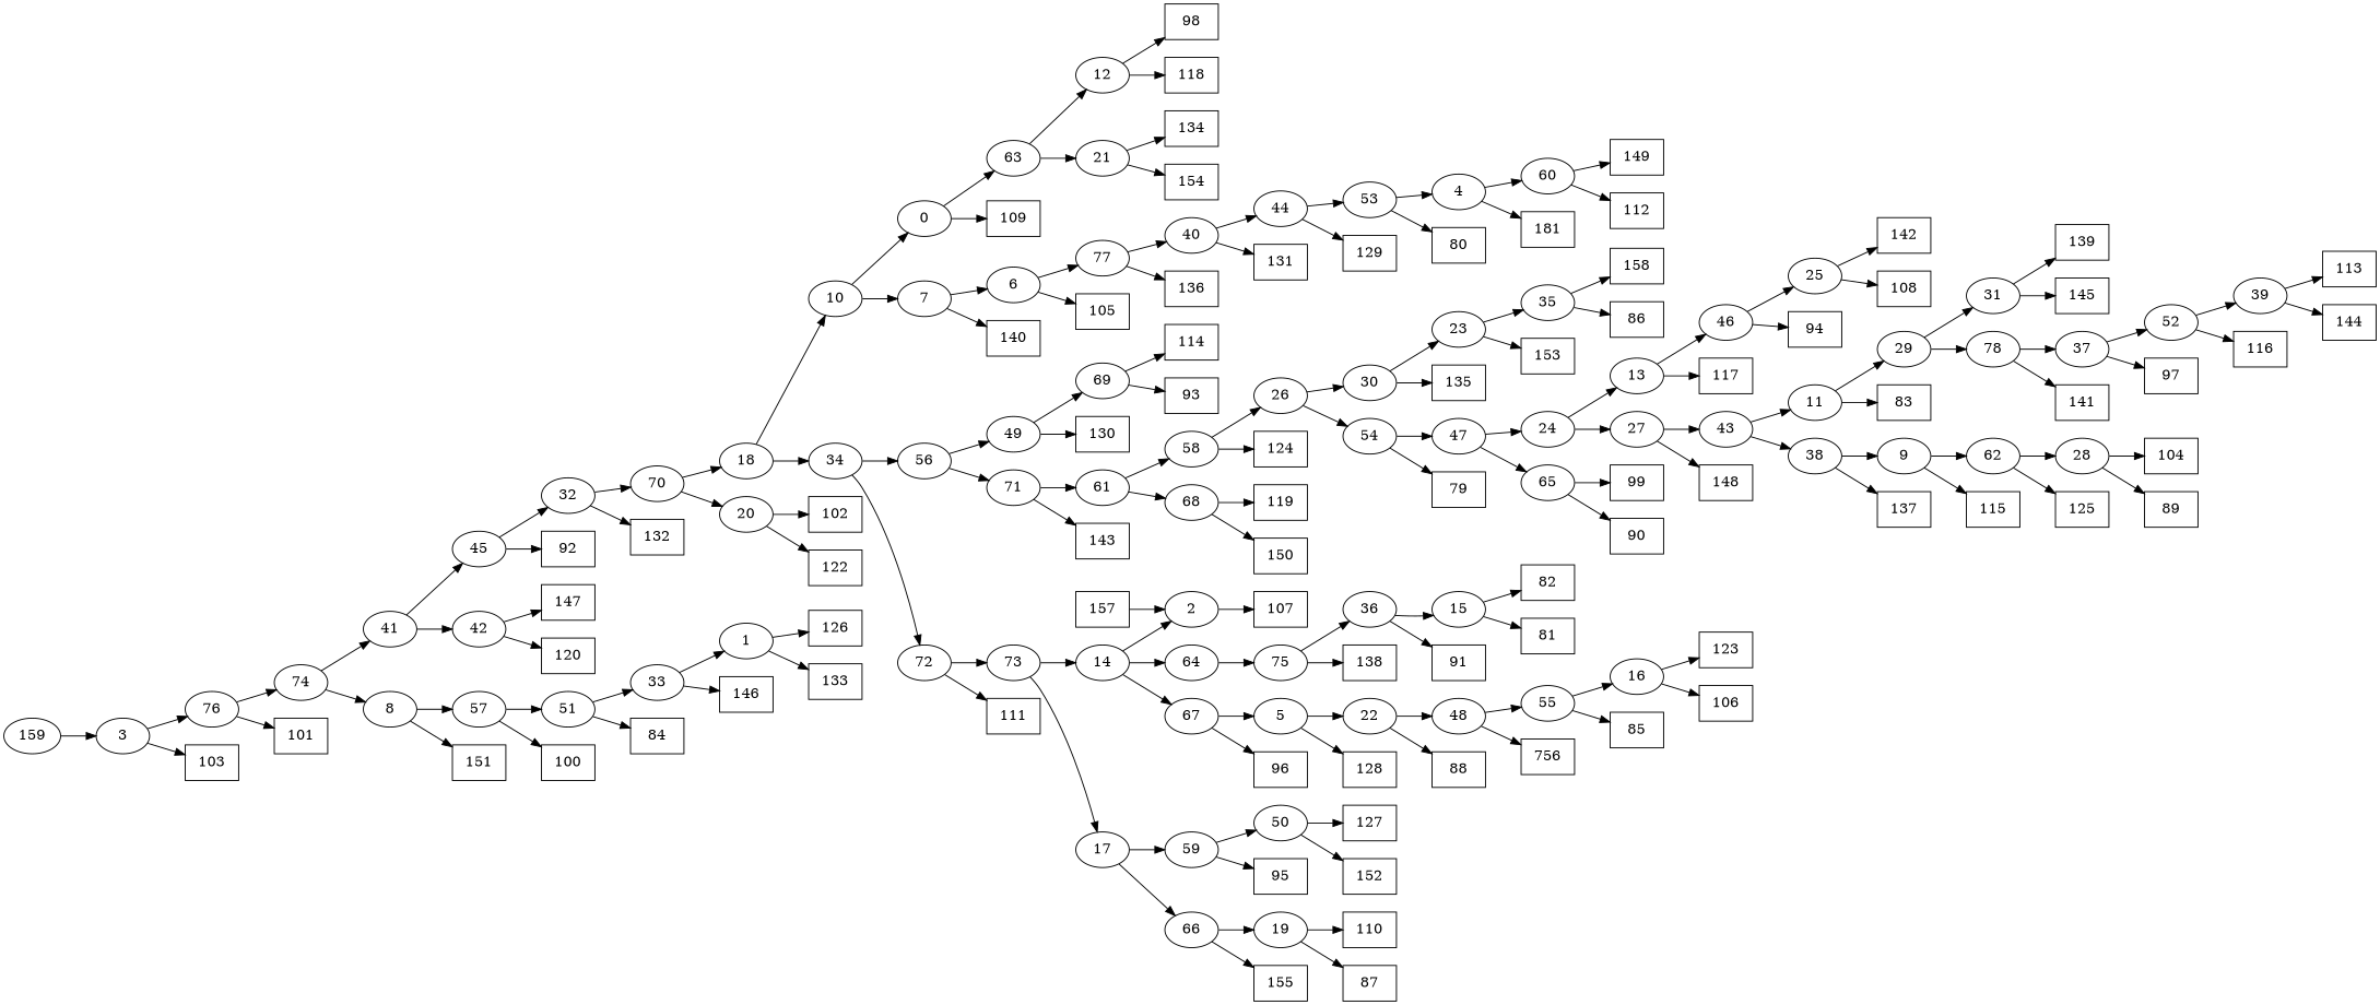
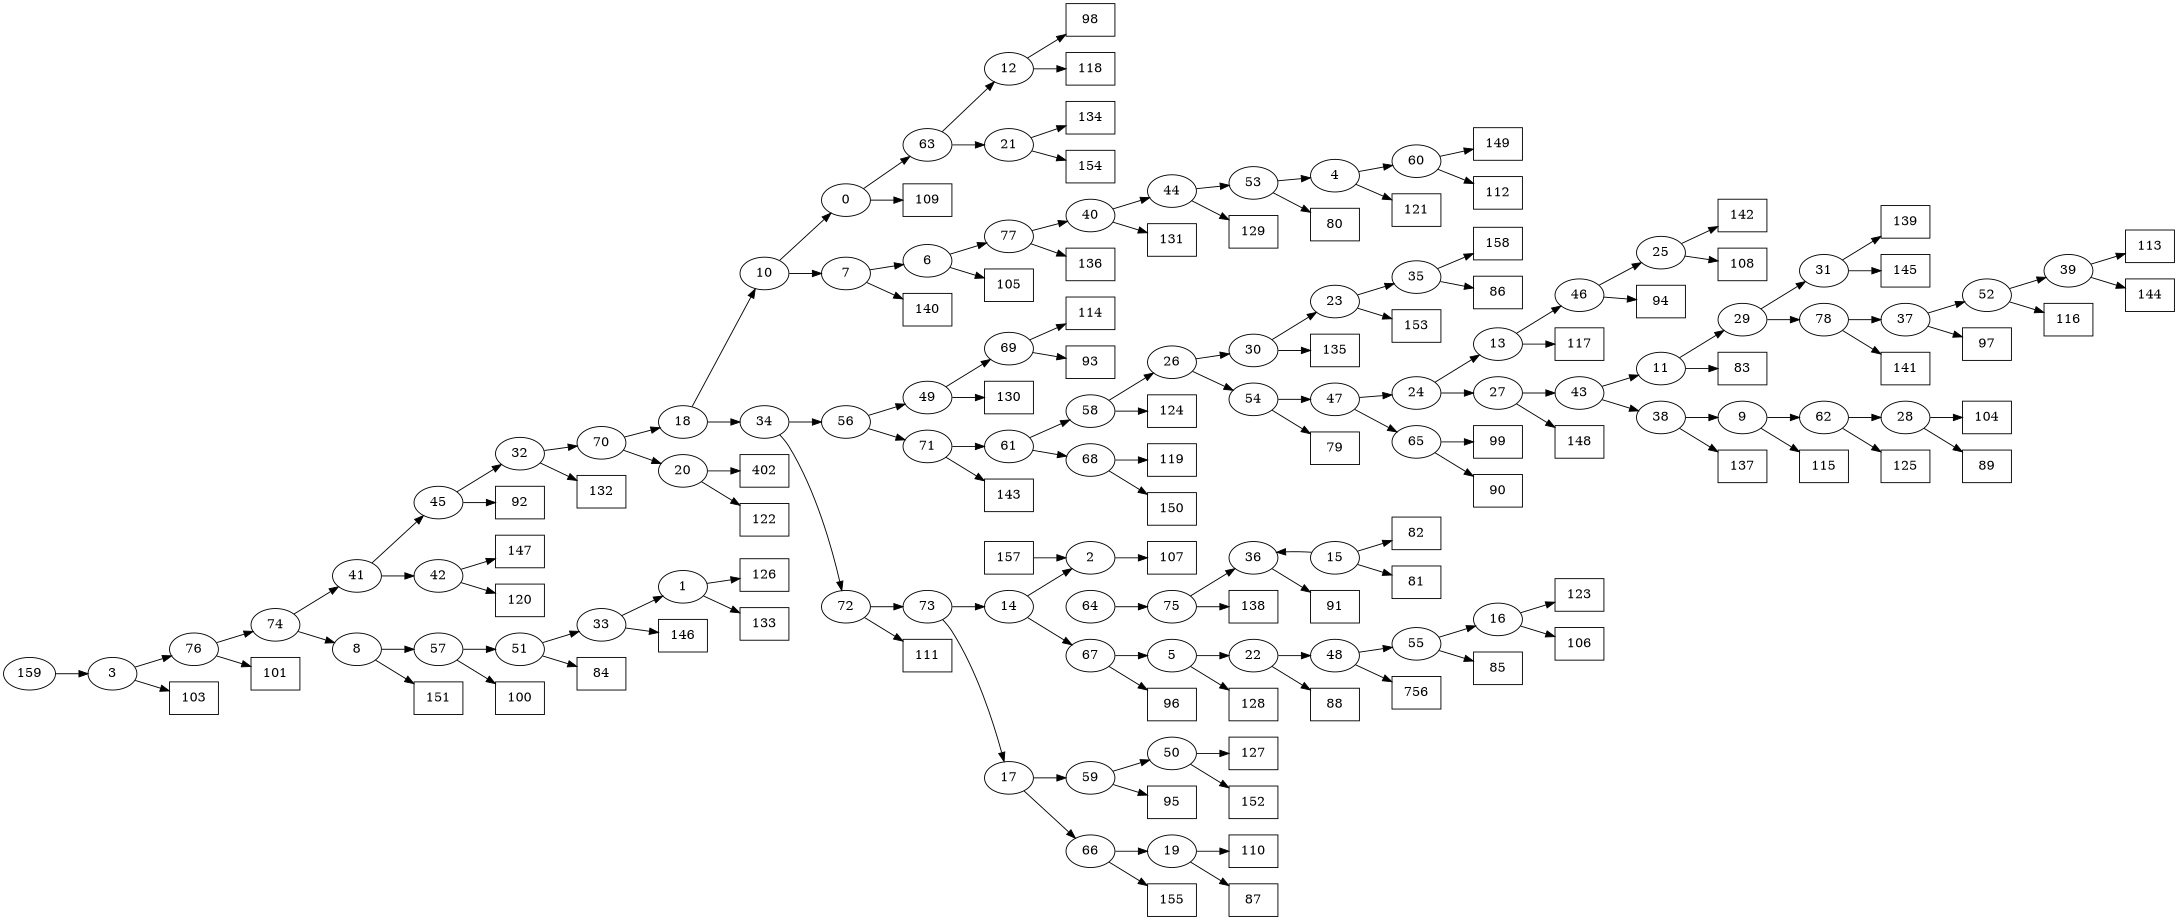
  digraph {
    rankdir=LR
    n1 [label=0]
    n2 [label=63]
    n3 [label=109 shape=box]
    n4 [label=12]
    n5 [label=21]
    n6 [label=1]
    n7 [label=126 shape=box]
    n8 [label=133 shape=box]
    n9 [label=2]
    n10 [label=107 shape=box]
    n11 [label=157 shape=box]
    n12 [label=3]
    n13 [label=76]
    n14 [label=103 shape=box]
    n15 [label=74]
    n16 [label=101 shape=box]
    n17 [label=4]
    n18 [label=60]
-   n19 [label=181 shape=box]
+   n19 [label=121 shape=box]
    n20 [label=149 shape=box]
    n21 [label=112 shape=box]
    n22 [label=5]
    n23 [label=22]
    n24 [label=128 shape=box]
    n25 [label=48]
    n26 [label=88 shape=box]
    n27 [label=6]
    n28 [label=77]
    n29 [label=105 shape=box]
    n30 [label=40]
    n31 [label=136 shape=box]
    n32 [label=7]
    n33 [label=140 shape=box]
    n34 [label=8]
    n35 [label=57]
    n36 [label=151 shape=box]
    n37 [label=51]
    n38 [label=100 shape=box]
    n39 [label=9]
    n40 [label=62]
    n41 [label=115 shape=box]
    n42 [label=28]
    n43 [label=125 shape=box]
    n44 [label=10]
    n45 [label=11]
    n46 [label=29]
    n47 [label=83 shape=box]
    n48 [label=31]
    n49 [label=78]
    n50 [label=98 shape=box]
    n51 [label=118 shape=box]
    n52 [label=13]
    n53 [label=46]
    n54 [label=117 shape=box]
    n55 [label=25]
    n56 [label=94 shape=box]
    n57 [label=14]
    n58 [label=64]
    n59 [label=67]
    n60 [label=75]
    n61 [label=15]
    n62 [label=82 shape=box]
    n63 [label=81 shape=box]
    n64 [label=16]
    n65 [label=123 shape=box]
    n66 [label=106 shape=box]
    n67 [label=17]
    n68 [label=59]
    n69 [label=66]
    n70 [label=50]
    n71 [label=95 shape=box]
    n72 [label=19]
    n73 [label=155 shape=box]
    n74 [label=18]
    n75 [label=34]
    n76 [label=56]
    n77 [label=72]
    n78 [label=110 shape=box]
    n79 [label=87 shape=box]
    n80 [label=20]
-   n81 [label=102 shape=box]
+   n81 [label=402 shape=box]
    n82 [label=122 shape=box]
    n83 [label=134 shape=box]
    n84 [label=154 shape=box]
    n85 [label=55]
    n86 [label=756 shape=box]
    n87 [label=23]
    n88 [label=35]
    n89 [label=153 shape=box]
    n90 [label=158 shape=box]
    n91 [label=86 shape=box]
    n92 [label=24]
    n93 [label=27]
    n94 [label=43]
    n95 [label=148 shape=box]
    n96 [label=142 shape=box]
    n97 [label=108 shape=box]
    n98 [label=26]
    n99 [label=30]
    n100 [label=54]
    n101 [label=135 shape=box]
    n102 [label=47]
    n103 [label=79 shape=box]
    n104 [label=38]
    n105 [label=104 shape=box]
    n106 [label=89 shape=box]
    n107 [label=139 shape=box]
    n108 [label=145 shape=box]
    n109 [label=37]
    n110 [label=141 shape=box]
    n111 [label=32]
    n112 [label=70]
    n113 [label=132 shape=box]
    n114 [label=33]
    n115 [label=146 shape=box]
    n116 [label=49]
    n117 [label=71]
    n118 [label=73]
    n119 [label=111 shape=box]
    n120 [label=36]
    n121 [label=91 shape=box]
    n122 [label=52]
    n123 [label=97 shape=box]
    n124 [label=39]
    n125 [label=116 shape=box]
    n126 [label=137 shape=box]
    n127 [label=113 shape=box]
    n128 [label=144 shape=box]
    n129 [label=44]
    n130 [label=131 shape=box]
    n131 [label=53]
    n132 [label=129 shape=box]
    n133 [label=41]
    n134 [label=42]
    n135 [label=45]
    n136 [label=147 shape=box]
    n137 [label=120 shape=box]
    n138 [label=92 shape=box]
    n139 [label=80 shape=box]
    n140 [label=65]
    n141 [label=99 shape=box]
    n142 [label=90 shape=box]
    n143 [label=85 shape=box]
    n144 [label=69]
    n145 [label=130 shape=box]
    n146 [label=114 shape=box]
    n147 [label=93 shape=box]
    n148 [label=127 shape=box]
    n149 [label=152 shape=box]
    n150 [label=84 shape=box]
    n151 [label=61]
    n152 [label=143 shape=box]
    n153 [label=58]
    n154 [label=124 shape=box]
    n155 [label=68]
    n156 [label=119 shape=box]
    n157 [label=150 shape=box]
    n158 [label=96 shape=box]
    n159 [label=138 shape=box]
    n160 [label=159]
    n1 -> n2
    n1 -> n3
    n2 -> n4
    n2 -> n5
    n4 -> n50
    n4 -> n51
    n5 -> n83
    n5 -> n84
    n6 -> n7
    n6 -> n8
    n9 -> n10
    n11 -> n9
    n12 -> n13
    n12 -> n14
    n13 -> n15
    n13 -> n16
    n15 -> n34
    n15 -> n133
    n17 -> n18
    n17 -> n19
    n18 -> n20
    n18 -> n21
    n22 -> n23
    n22 -> n24
    n23 -> n25
    n23 -> n26
    n25 -> n85
    n25 -> n86
    n27 -> n28
    n27 -> n29
    n28 -> n30
    n28 -> n31
    n30 -> n129
    n30 -> n130
    n32 -> n27
    n32 -> n33
    n34 -> n35
    n34 -> n36
    n35 -> n37
    n35 -> n38
    n37 -> n114
    n37 -> n150
    n39 -> n40
    n39 -> n41
    n40 -> n42
    n40 -> n43
    n42 -> n105
    n42 -> n106
    n44 -> n1
    n44 -> n32
    n45 -> n46
    n45 -> n47
    n46 -> n48
    n46 -> n49
    n48 -> n107
    n48 -> n108
    n49 -> n109
    n49 -> n110
    n52 -> n53
    n52 -> n54
    n53 -> n55
    n53 -> n56
    n55 -> n96
    n55 -> n97
    n57 -> n9
-   n57 -> n58
    n57 -> n59
    n58 -> n60
    n59 -> n22
    n59 -> n158
    n60 -> n120
    n60 -> n159
    n61 -> n62
    n61 -> n63
    n64 -> n65
    n64 -> n66
    n67 -> n68
    n67 -> n69
    n68 -> n70
    n68 -> n71
    n69 -> n72
    n69 -> n73
    n70 -> n148
    n70 -> n149
    n72 -> n78
    n72 -> n79
    n74 -> n44
    n74 -> n75
    n75 -> n76
    n75 -> n77
    n76 -> n116
    n76 -> n117
    n77 -> n118
    n77 -> n119
    n80 -> n81
    n80 -> n82
    n85 -> n64
    n85 -> n143
    n87 -> n88
    n87 -> n89
    n88 -> n90
    n88 -> n91
    n92 -> n52
    n92 -> n93
    n93 -> n94
    n93 -> n95
    n94 -> n45
    n94 -> n104
    n98 -> n99
    n98 -> n100
    n99 -> n87
    n99 -> n101
    n100 -> n102
    n100 -> n103
    n102 -> n92
    n102 -> n140
    n104 -> n39
    n104 -> n126
    n109 -> n122
    n109 -> n123
    n111 -> n112
    n111 -> n113
    n112 -> n74
    n112 -> n80
    n114 -> n6
    n114 -> n115
    n116 -> n144
    n116 -> n145
    n117 -> n151
    n117 -> n152
    n118 -> n57
    n118 -> n67
-   n120 -> n61
+   n61 -> n120
    n120 -> n121
    n122 -> n124
    n122 -> n125
    n124 -> n127
    n124 -> n128
    n129 -> n131
    n129 -> n132
    n131 -> n17
    n131 -> n139
    n133 -> n134
    n133 -> n135
    n134 -> n136
    n134 -> n137
    n135 -> n111
    n135 -> n138
    n140 -> n141
    n140 -> n142
    n144 -> n146
    n144 -> n147
    n151 -> n153
    n151 -> n155
    n153 -> n98
    n153 -> n154
    n155 -> n156
    n155 -> n157
    n160 -> n12
  }
